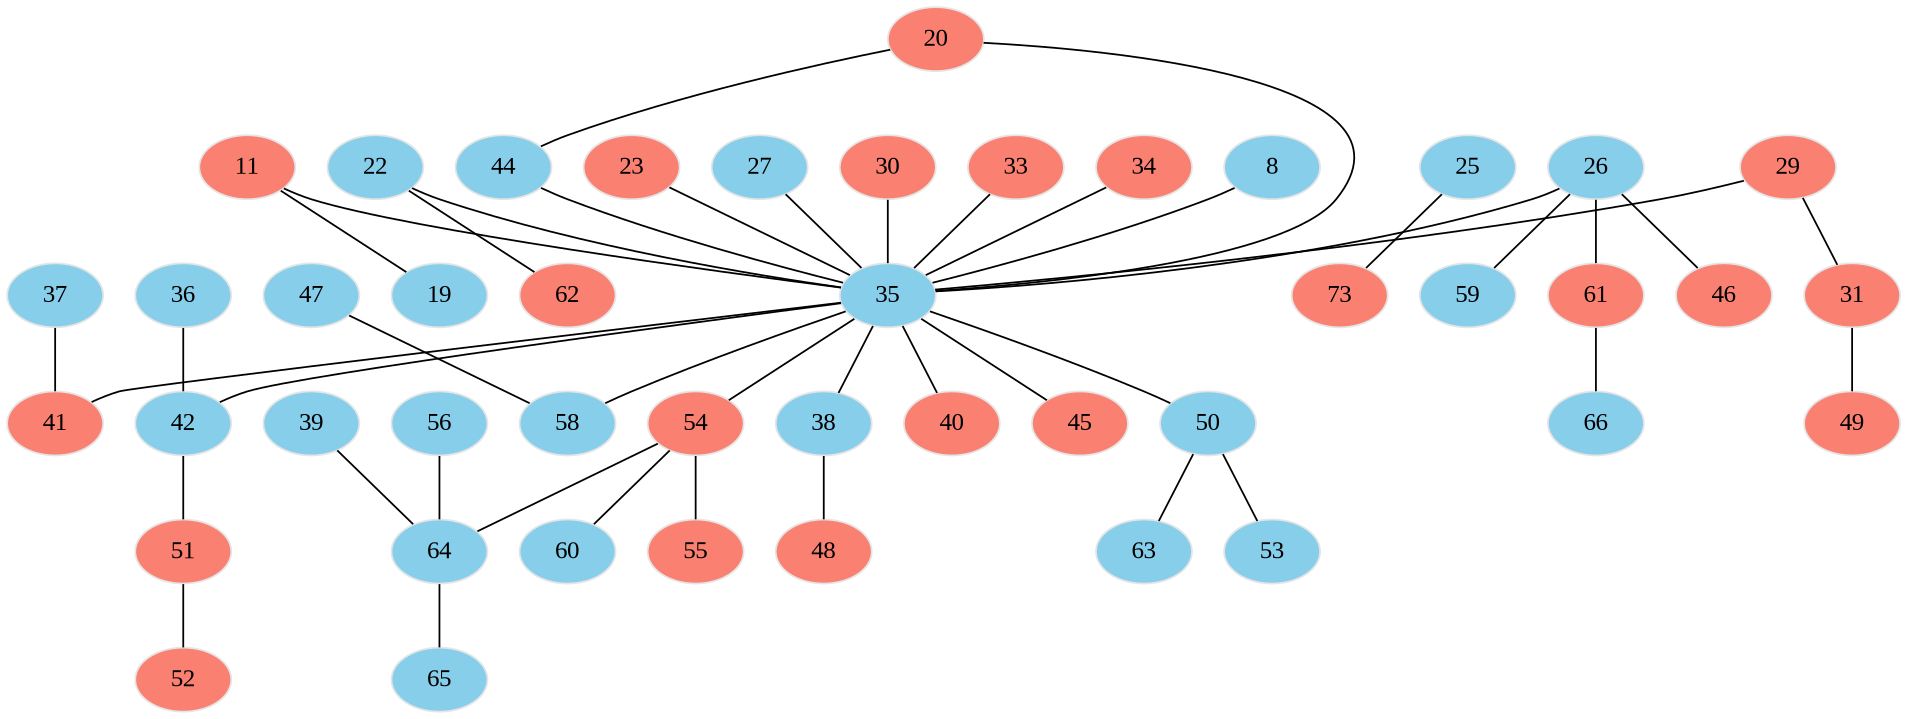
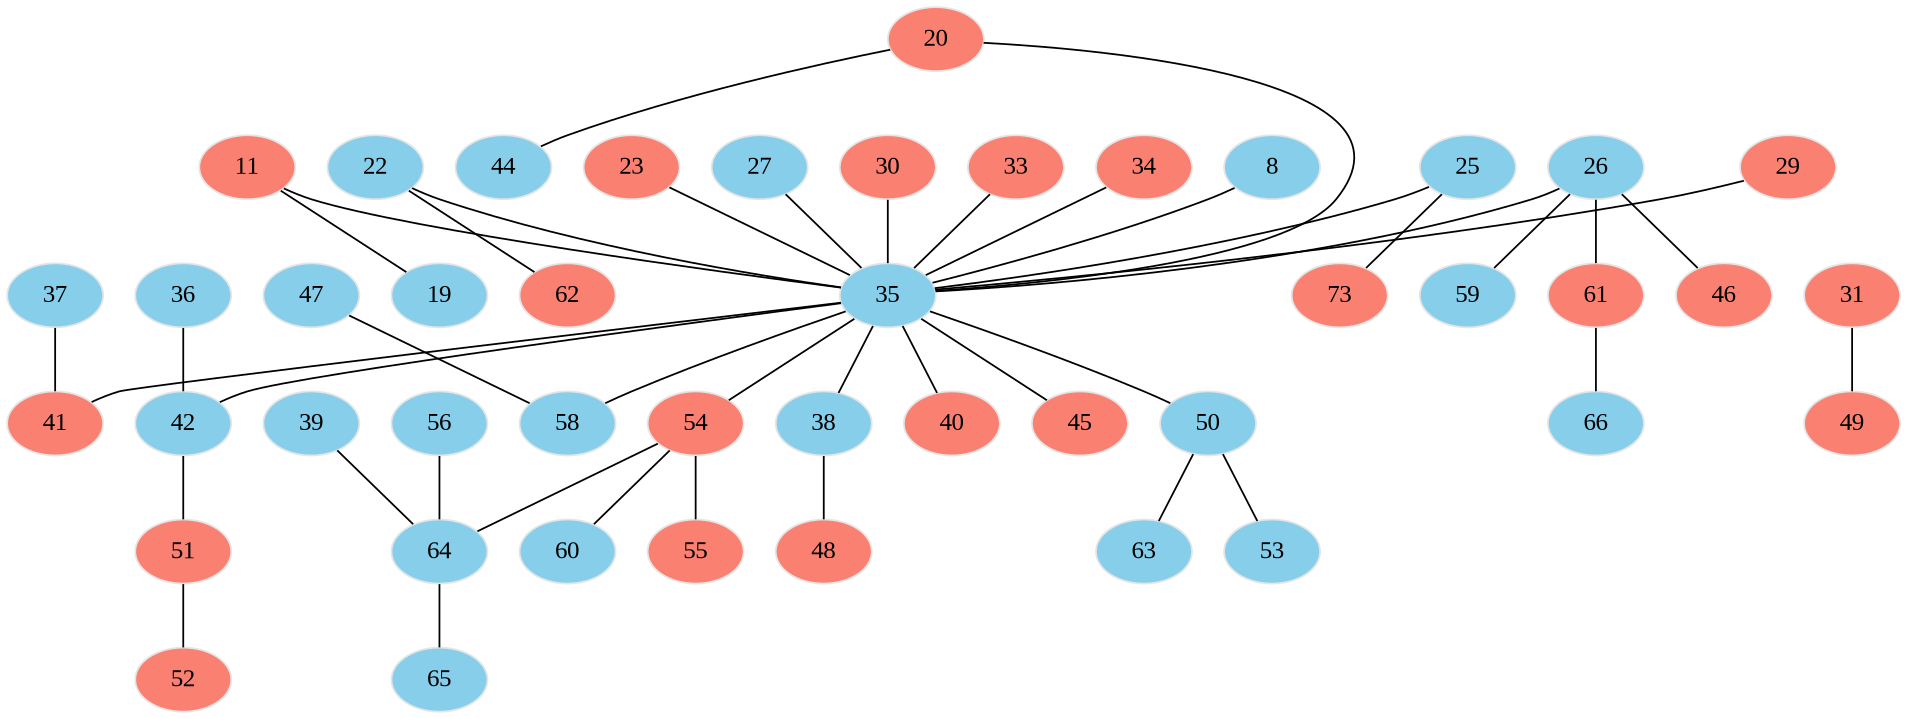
  graph {
    fontname="Liberation Serif"
    node [color=gray90 fillcolor=skyblue fontname="Liberation Serif" style=filled]
    edge [fontname="Liberation Serif"]
    35 [super="+1+2+16+5+12"]
    38
    40 [fillcolor=salmon]
    41 [fillcolor=salmon super="+21"]
    42 [super="+9"]
    45 [fillcolor=salmon]
    50
    54 [fillcolor=salmon super="+13"]
    58 [super="+32"]
    8
    11 [fillcolor=salmon]
    19
    20 [fillcolor=salmon]
    44
    22
    62 [fillcolor=salmon]
    23 [fillcolor=salmon]
    25
    n19 [fillcolor=salmon label=73]
    26 [super="+17"]
    46 [fillcolor=salmon]
    59
    61 [fillcolor=salmon]
    66
    27
    29 [fillcolor=salmon]
    31 [fillcolor=salmon]
    49 [fillcolor=salmon]
    30 [fillcolor=salmon]
    33 [fillcolor=salmon]
    34 [fillcolor=salmon]
    48 [fillcolor=salmon]
    51 [fillcolor=salmon]
    53
    63
    64 [super="+24+28"]
    55 [fillcolor=salmon]
    60
    36
    37
    65
    39
    52 [fillcolor=salmon]
    47
    56
    35 -- 38
    35 -- 40
    35 -- 41
    35 -- 42
    35 -- 45
    35 -- 50
    35 -- 54
    35 -- 58
    38 -- 48
    42 -- 51
    50 -- 53
    50 -- 63
    54 -- 64
    54 -- 55
    54 -- 60
    8 -- 35
    11 -- 35
    11 -- 19
    20 -- 35
    20 -- 44
    22 -- 35
    22 -- 62
    23 -- 35
-   44 -- 35
+   25 -- 35
    25 -- n19
    26 -- 35
    26 -- 46
    26 -- 59
    26 -- 61
    61 -- 66
    27 -- 35
    29 -- 35
-   29 -- 31
    31 -- 49
    30 -- 35
    33 -- 35
    34 -- 35
    51 -- 52
    64 -- 65
    36 -- 42
    37 -- 41
    39 -- 64
    47 -- 58
    56 -- 64
  }
